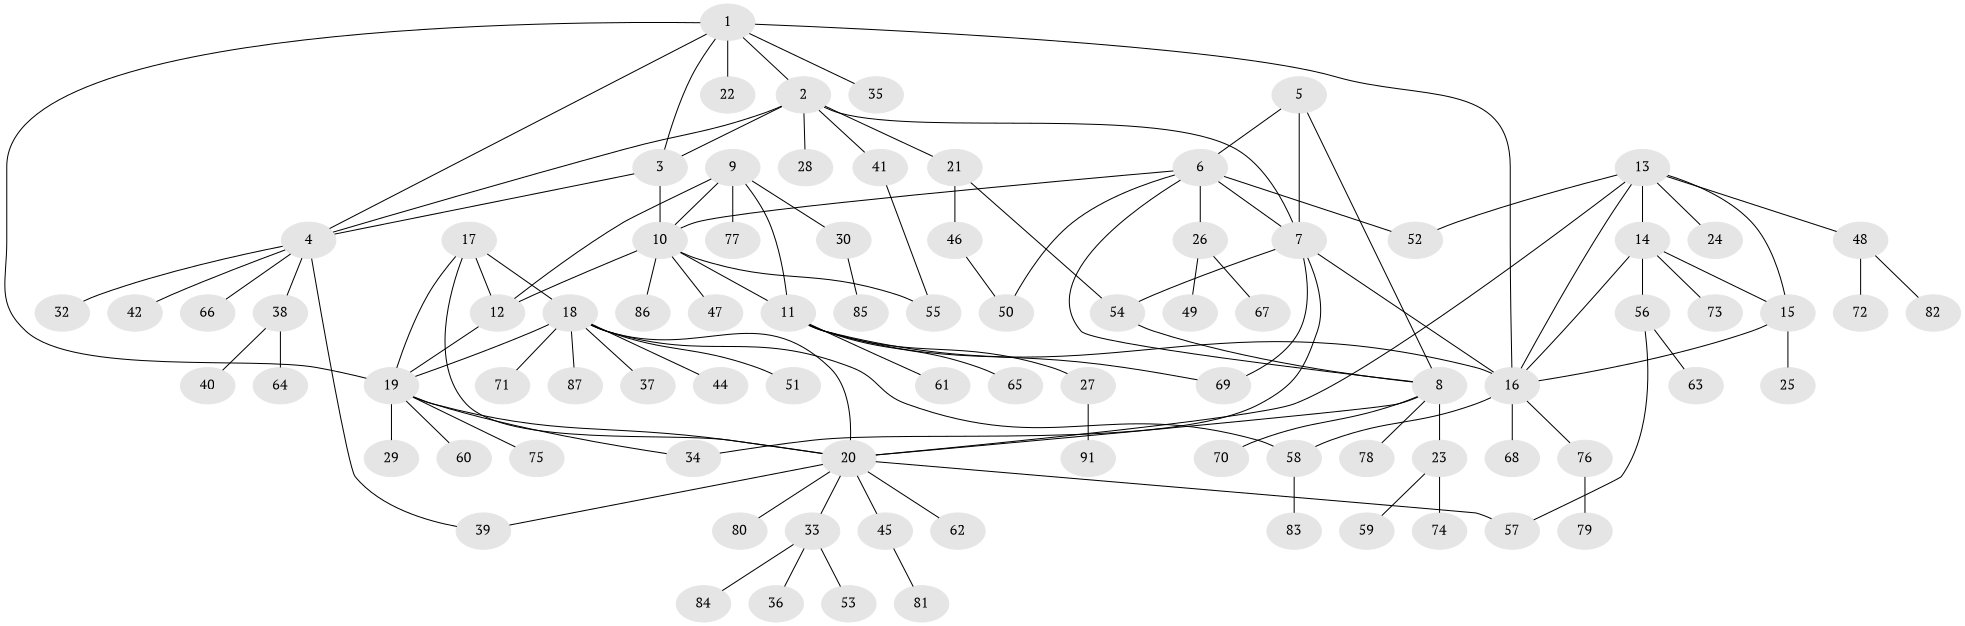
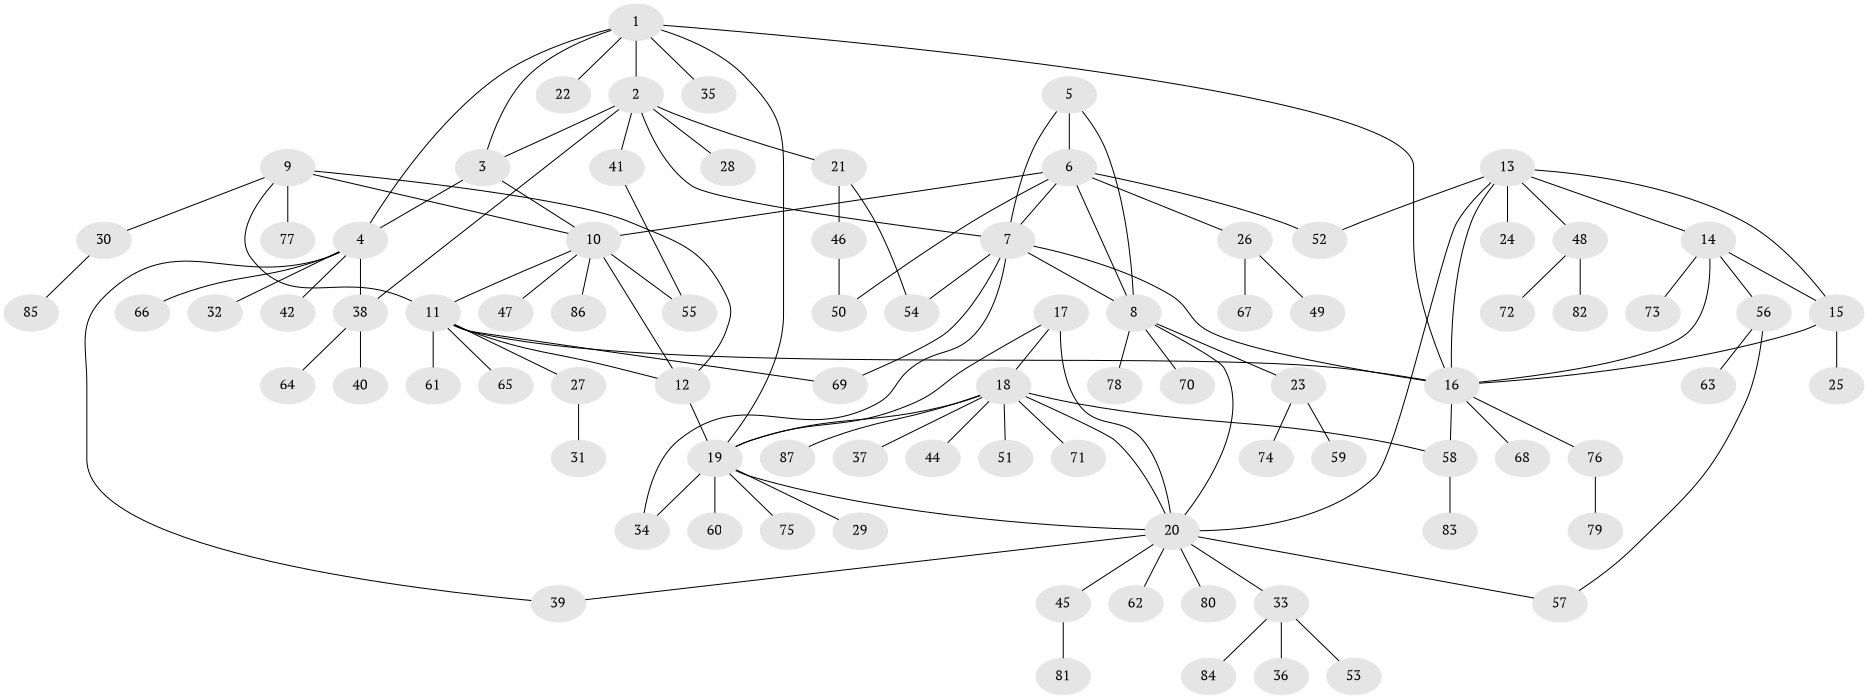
  graph {
    fontname="PT Serif"
    node [color=gray90 fontname="PT Serif" style=filled]
    edge [fontname="PT Serif"]
    1
    2
    3
    4
    16
    19
    22
    35
    7
    21
    28
    41
    10
    32
    38
    39
    42
    66
    58
    68
    76
    34
    20
    29
    60
    75
    8
    54
    69
    46
    55
    11
    12
    47
    86
    40
    64
    5
    6
    26
    50
    52
    23
    70
    78
    49
    67
    33
    45
    57
    62
    80
    59
    74
    9
    30
    77
    27
    61
    65
    85
-   31 [label=91]
+   31
    13
    14
    15
    24
    48
    56
    73
    25
    72
    82
    63
    83
    79
    17
    18
    37
    44
    51
    71
    87
    36
    53
    84
    81
    1 -- 2
    1 -- 3
    1 -- 4
    1 -- 16
    1 -- 19
    1 -- 22
    1 -- 35
    2 -- 3
-   2 -- 4
+   2 -- 38
    2 -- 7
    2 -- 21
    2 -- 28
    2 -- 41
    3 -- 4
    3 -- 10
    4 -- 32
    4 -- 38
    4 -- 39
    4 -- 42
    4 -- 66
    16 -- 58
    16 -- 68
    16 -- 76
    19 -- 34
    19 -- 20
    19 -- 29
    19 -- 60
    19 -- 75
    7 -- 16
    7 -- 34
-   54 -- 8
+   7 -- 8
    7 -- 54
    7 -- 69
    21 -- 54
    21 -- 46
    41 -- 55
    10 -- 55
    10 -- 11
    10 -- 12
    10 -- 47
    10 -- 86
    38 -- 40
    38 -- 64
    58 -- 83
    76 -- 79
    20 -- 39
    20 -- 33
    20 -- 45
    20 -- 57
    20 -- 62
    20 -- 80
    8 -- 20
    8 -- 23
    8 -- 70
    8 -- 78
    46 -- 50
    11 -- 16
    11 -- 69
-   17 -- 12
+   11 -- 12
    11 -- 27
    11 -- 61
    11 -- 65
    12 -- 19
    5 -- 7
    5 -- 8
    5 -- 6
    6 -- 7
    6 -- 10
    6 -- 8
    6 -- 26
    6 -- 50
    6 -- 52
    26 -- 49
    26 -- 67
    23 -- 59
    23 -- 74
    33 -- 36
    33 -- 53
    33 -- 84
    45 -- 81
    9 -- 10
    9 -- 11
    9 -- 12
    9 -- 30
    9 -- 77
    30 -- 85
    27 -- 31
    13 -- 16
    13 -- 20
    13 -- 52
    13 -- 14
    13 -- 15
    13 -- 24
    13 -- 48
    14 -- 16
    14 -- 15
    14 -- 56
    14 -- 73
    15 -- 16
    15 -- 25
    48 -- 72
    48 -- 82
    56 -- 57
    56 -- 63
    17 -- 19
    17 -- 20
    17 -- 18
    18 -- 19
    18 -- 58
    18 -- 20
    18 -- 37
    18 -- 44
    18 -- 51
    18 -- 71
    18 -- 87
  }
